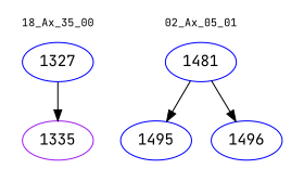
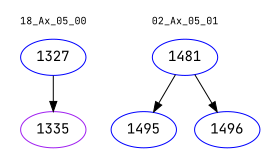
  digraph {
    fontname="JetBrains Mono"
    node [color=blue fontname="JetBrains Mono"]
    edge [color=black fontname="JetBrains Mono"]
    n1 [label=1327]
    n2 [color=purple label=1335]
    n3 [label=1481]
    n4 [label=1495]
    n5 [label=1496]
    subgraph cluster_1 {
      color=white
      fontsize=10
-     label="18_Ax_35_00"
+     label="18_Ax_05_00"
      n1
      n2
    }
    subgraph cluster_2 {
      color=white
      fontsize=10
      label="02_Ax_05_01"
      n3
      n4
      n5
    }
    n1 -> n2
    n3 -> n4
    n3 -> n5
  }
